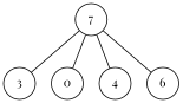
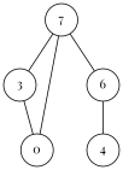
  graph {
    fontname="Playfair Display"
    node [fontname="Playfair Display" shape=circle]
    edge [fontname="Playfair Display"]
    3
    0
    7
    4
    6
+   3 -- 0
    7 -- 3
    7 -- 0
-   7 -- 4
+   6 -- 4
    7 -- 6
  }
